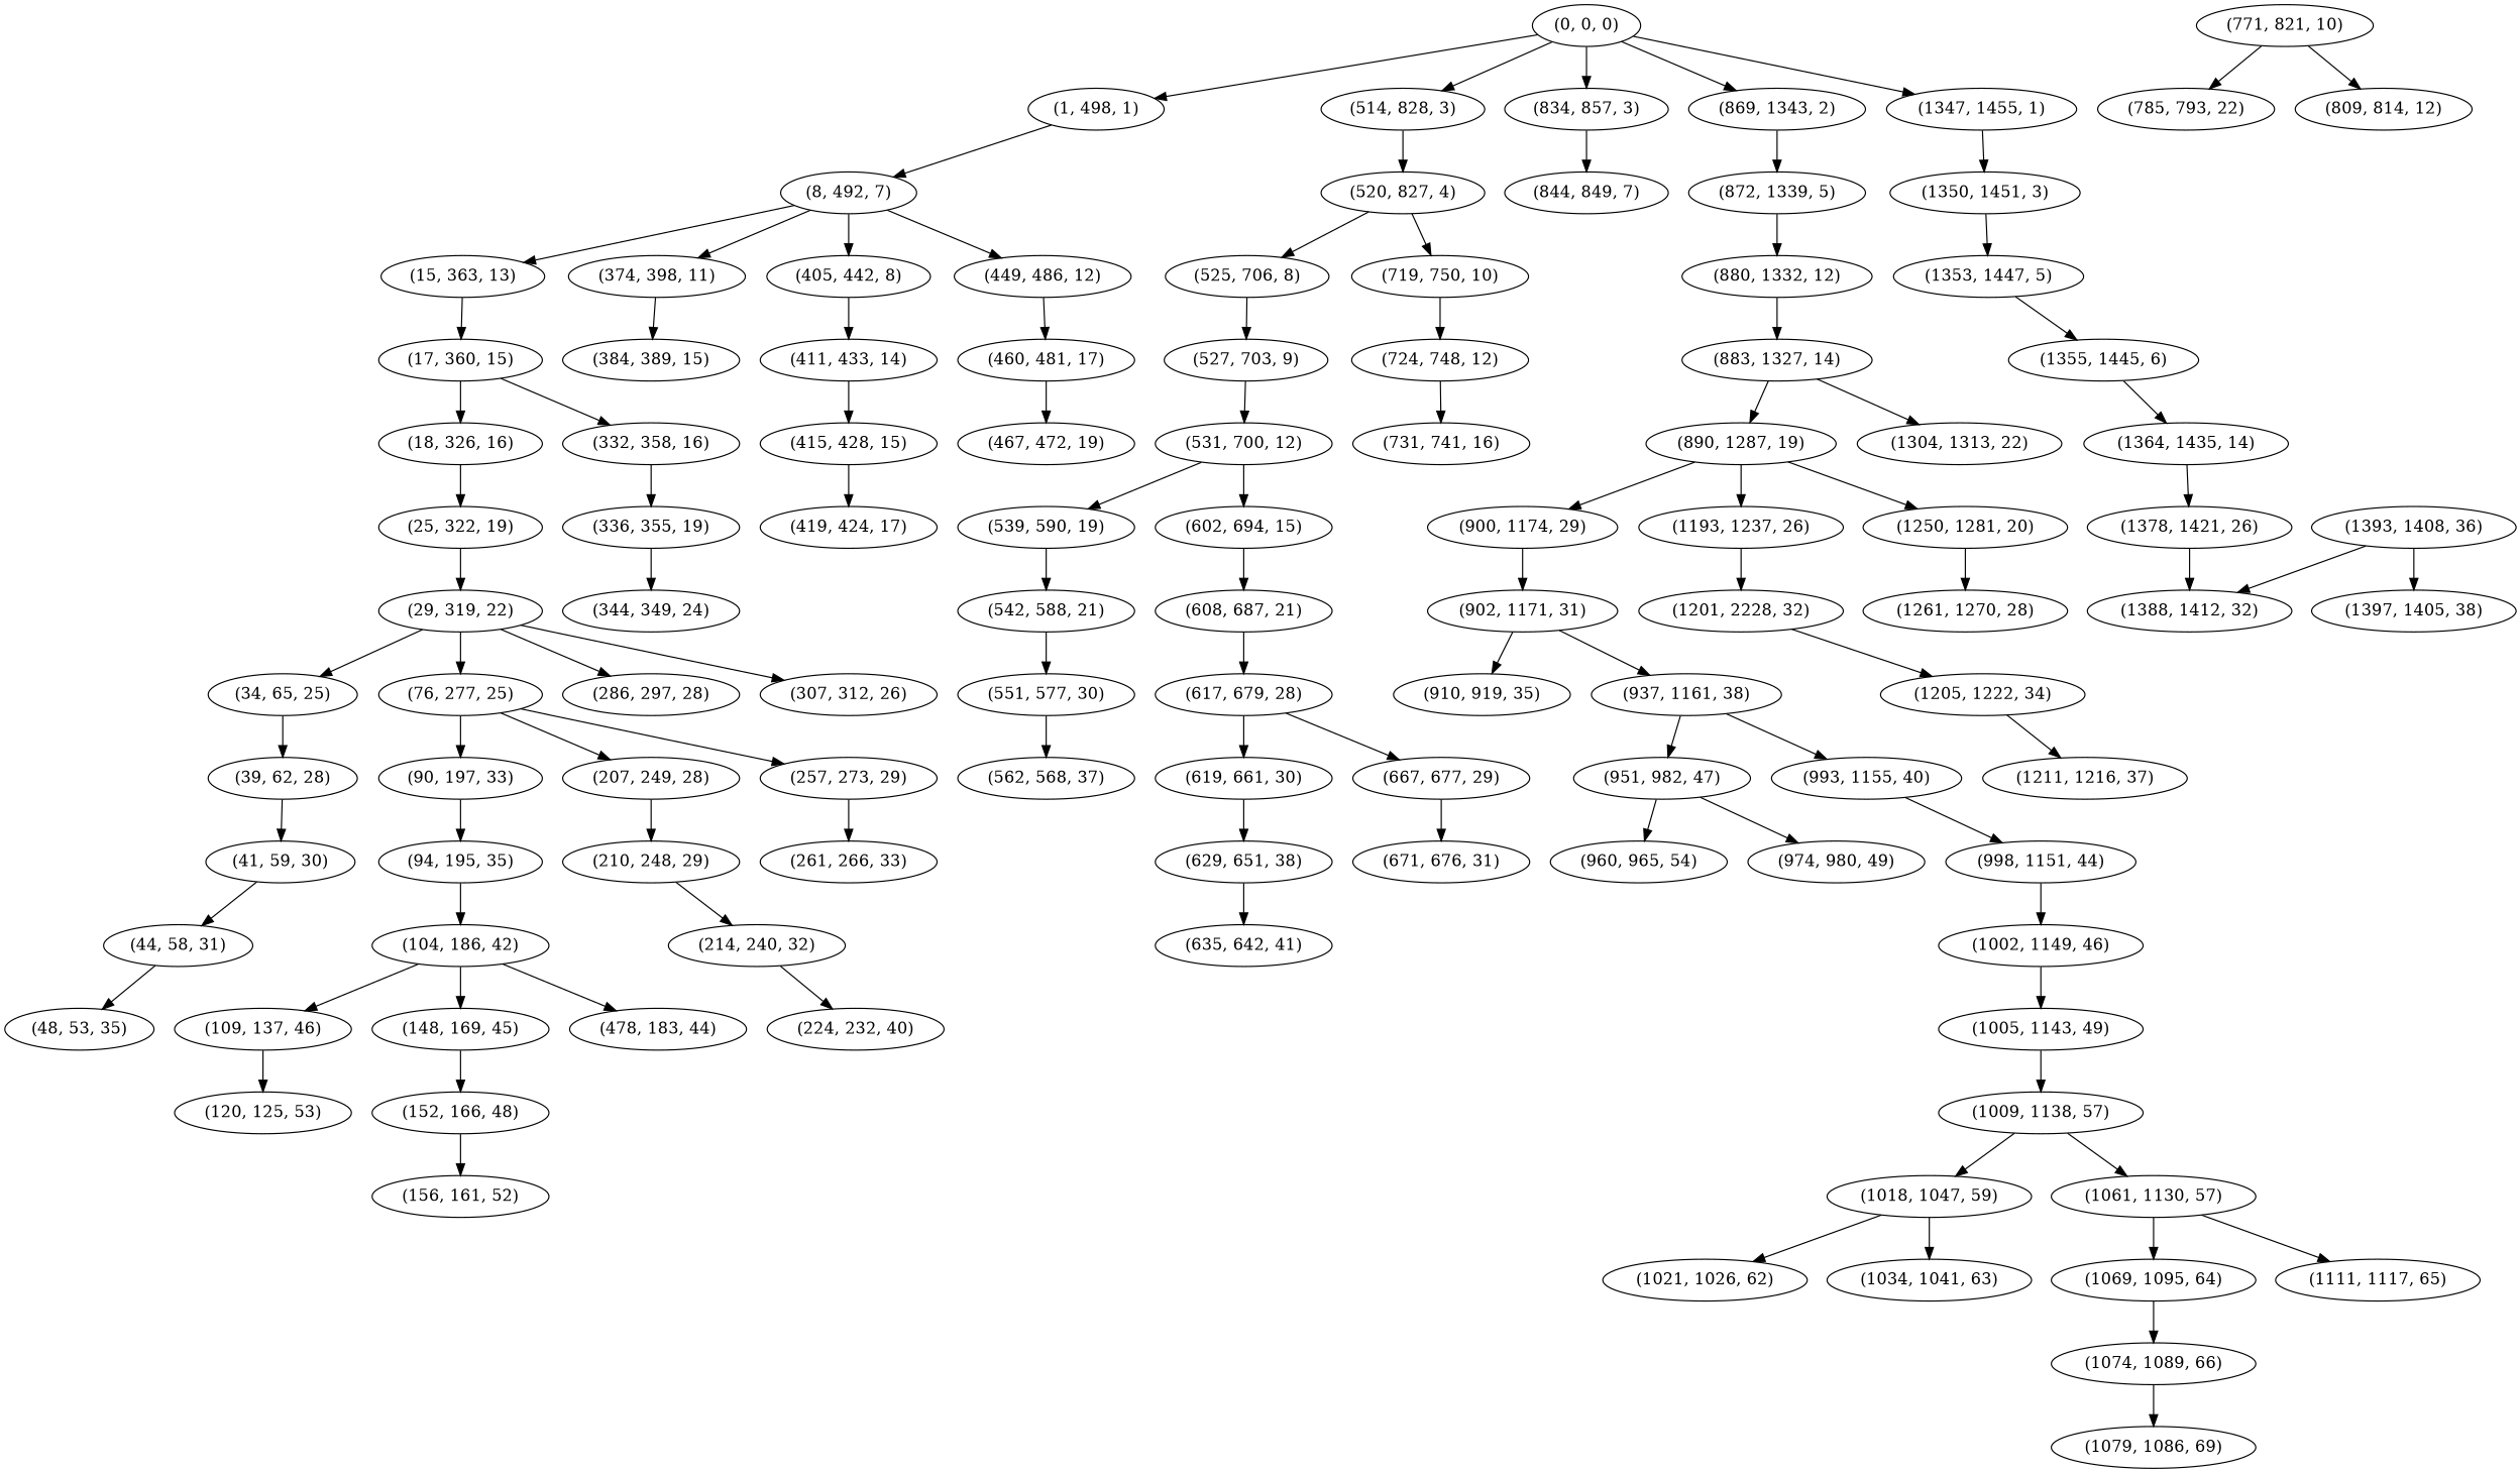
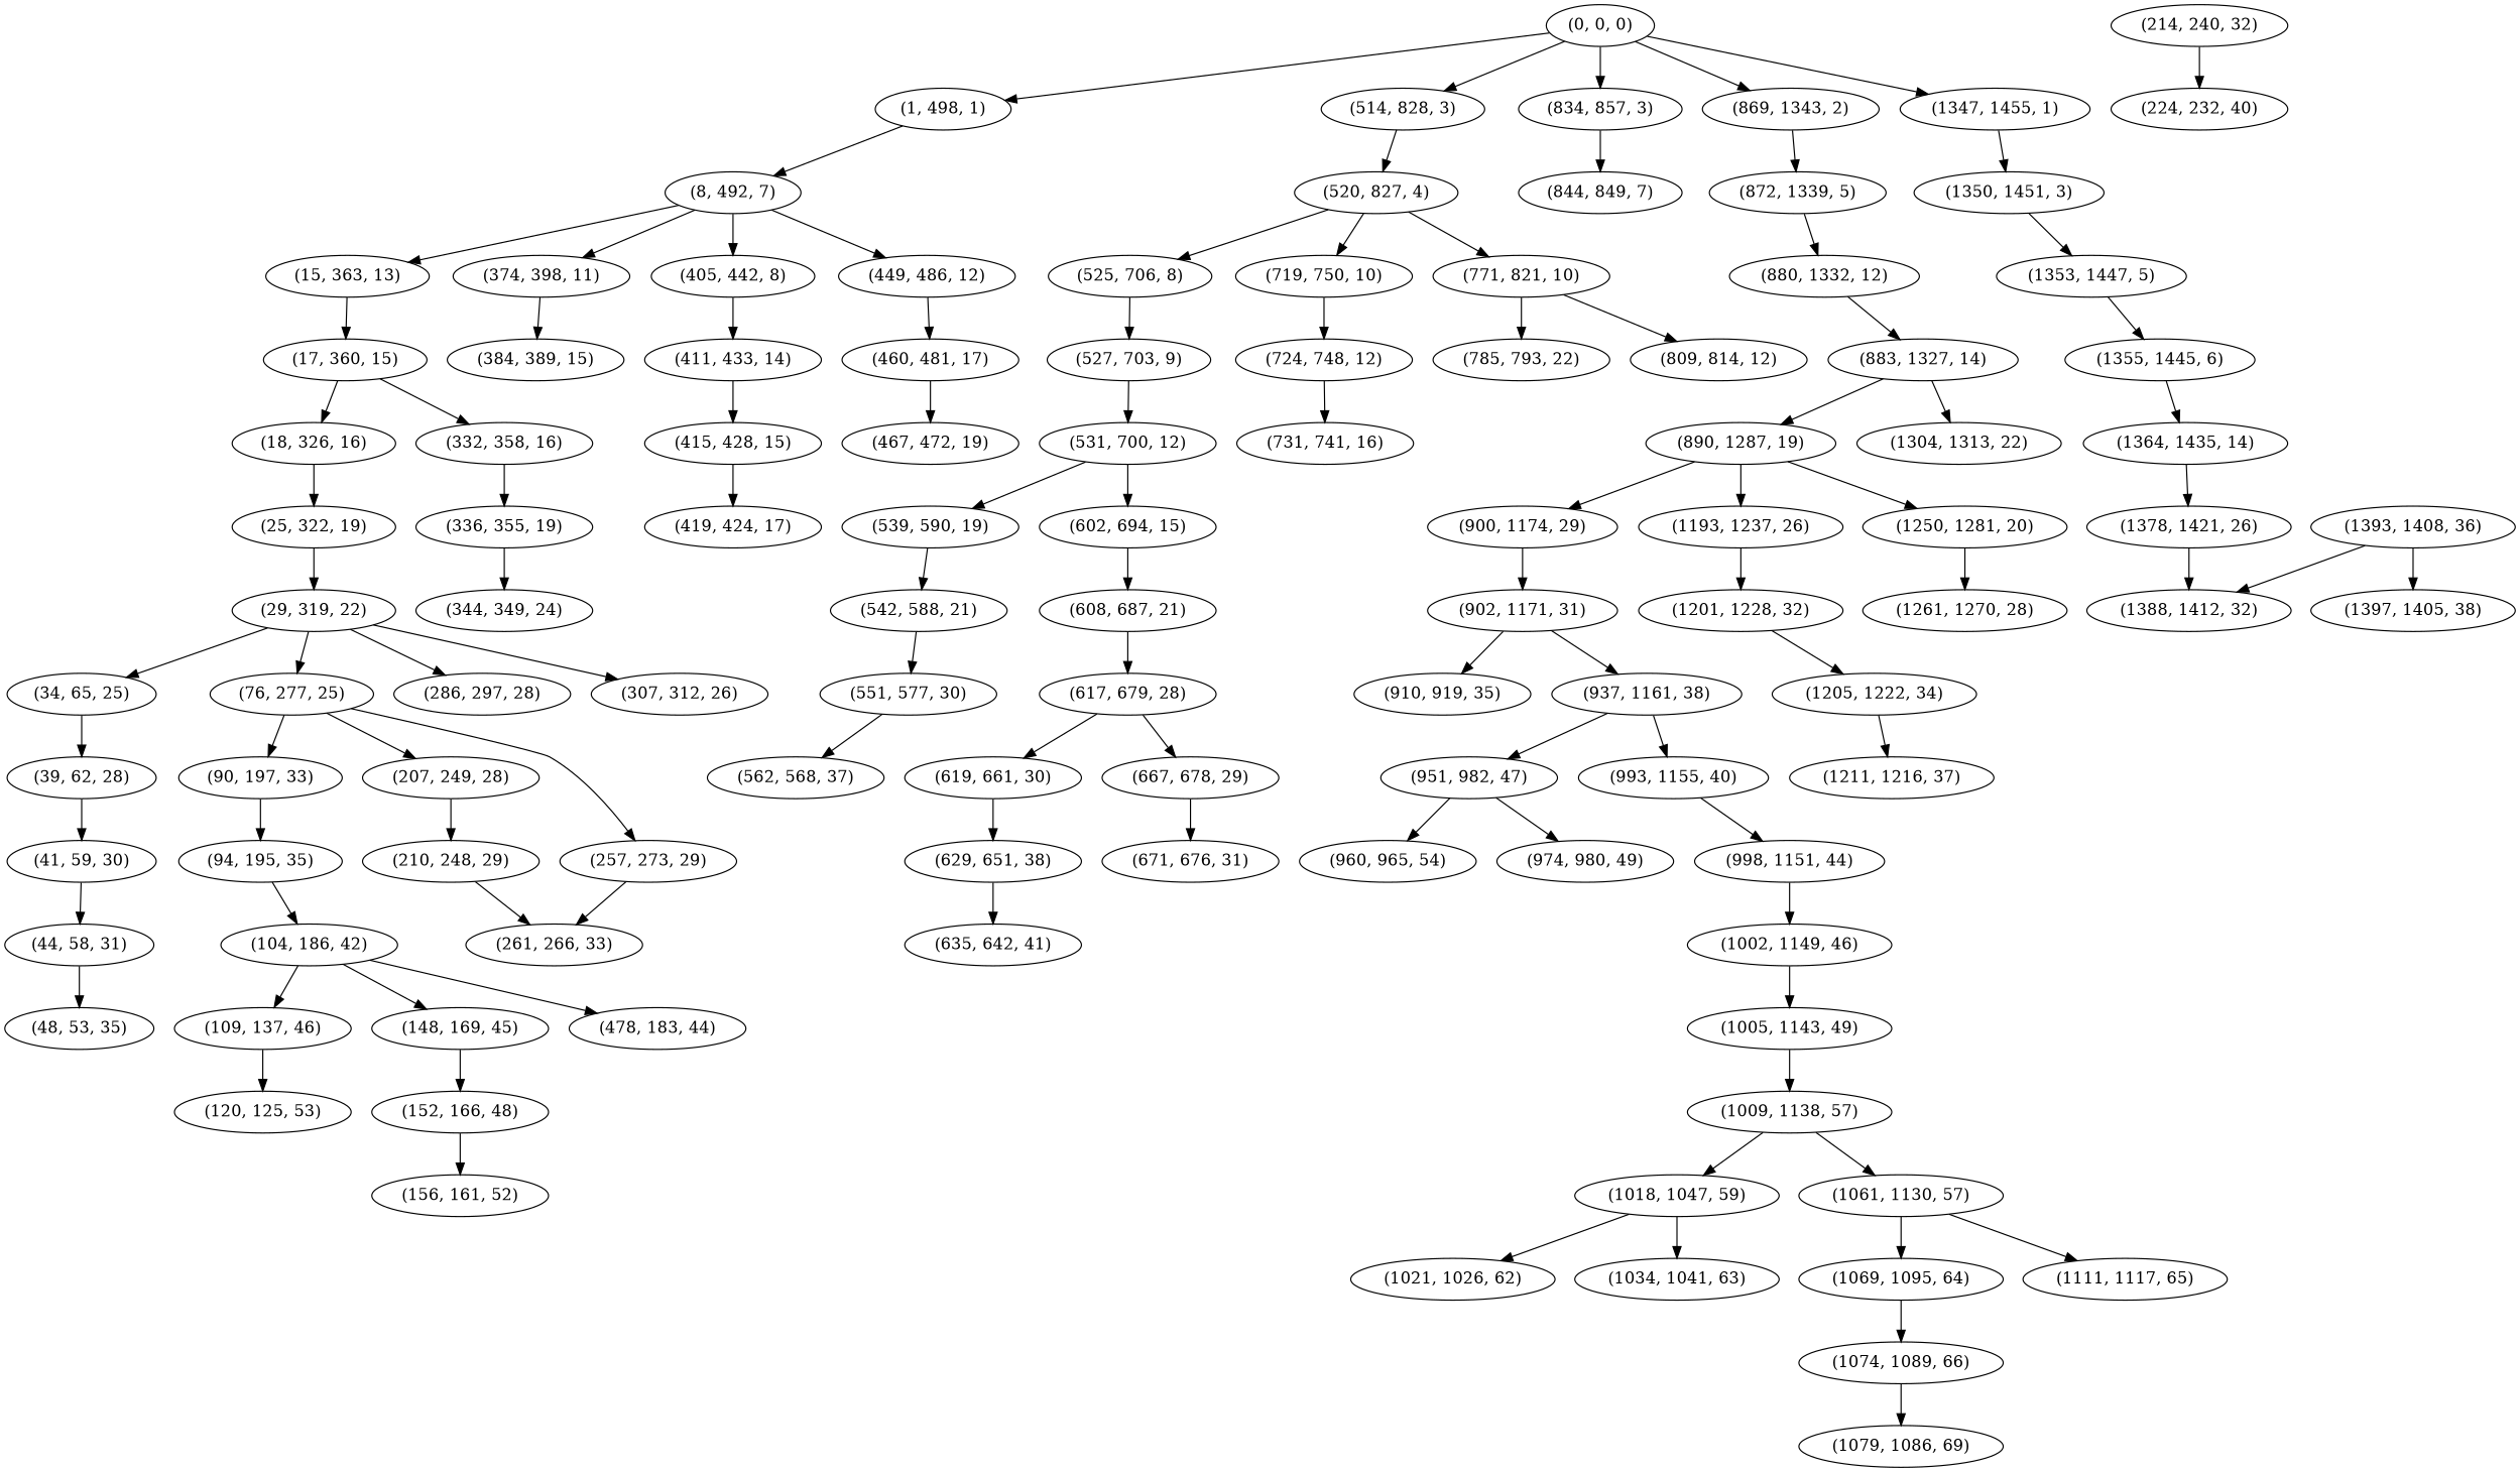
  digraph {
    "(0, 0, 0)"
    "(1, 498, 1)"
    "(514, 828, 3)"
    "(834, 857, 3)"
    "(869, 1343, 2)"
    "(1347, 1455, 1)"
    "(8, 492, 7)"
    "(520, 827, 4)"
    "(844, 849, 7)"
    "(872, 1339, 5)"
    "(1350, 1451, 3)"
    "(15, 363, 13)"
    "(374, 398, 11)"
    "(405, 442, 8)"
    "(449, 486, 12)"
    "(17, 360, 15)"
    "(384, 389, 15)"
    "(411, 433, 14)"
    "(460, 481, 17)"
    "(18, 326, 16)"
    "(332, 358, 16)"
    "(25, 322, 19)"
    "(336, 355, 19)"
    "(29, 319, 22)"
    "(34, 65, 25)"
    "(76, 277, 25)"
    "(286, 297, 28)"
    "(307, 312, 26)"
    "(39, 62, 28)"
    "(90, 197, 33)"
    "(207, 249, 28)"
    "(257, 273, 29)"
    "(41, 59, 30)"
    "(44, 58, 31)"
    "(48, 53, 35)"
    "(94, 195, 35)"
    "(210, 248, 29)"
    "(261, 266, 33)"
    "(104, 186, 42)"
    "(109, 137, 46)"
    "(148, 169, 45)"
    n42 [label="(478, 183, 44)"]
    "(120, 125, 53)"
    "(152, 166, 48)"
    "(156, 161, 52)"
    "(214, 240, 32)"
    "(224, 232, 40)"
    "(344, 349, 24)"
    "(415, 428, 15)"
    "(419, 424, 17)"
    "(467, 472, 19)"
    "(525, 706, 8)"
    "(719, 750, 10)"
    "(771, 821, 10)"
    "(527, 703, 9)"
    "(724, 748, 12)"
    "(785, 793, 22)"
    "(809, 814, 12)"
    "(531, 700, 12)"
    "(539, 590, 19)"
    "(602, 694, 15)"
    "(542, 588, 21)"
    "(608, 687, 21)"
    "(551, 577, 30)"
    "(562, 568, 37)"
    "(617, 679, 28)"
    "(619, 661, 30)"
-   "(667, 678, 29)" [label="(667, 677, 29)"]
+   "(667, 678, 29)"
    "(629, 651, 38)"
    "(671, 676, 31)"
    "(635, 642, 41)"
    "(731, 741, 16)"
    "(880, 1332, 12)"
    "(883, 1327, 14)"
    "(890, 1287, 19)"
    "(1304, 1313, 22)"
    "(900, 1174, 29)"
    "(1193, 1237, 26)"
    "(1250, 1281, 20)"
    "(902, 1171, 31)"
-   "(1201, 1228, 32)" [label="(1201, 2228, 32)"]
+   "(1201, 1228, 32)"
    "(1261, 1270, 28)"
    "(910, 919, 35)"
    "(937, 1161, 38)"
    "(951, 982, 47)"
    "(993, 1155, 40)"
    "(960, 965, 54)"
    "(974, 980, 49)"
    "(998, 1151, 44)"
    "(1002, 1149, 46)"
    "(1005, 1143, 49)"
    n92 [label="(1009, 1138, 57)"]
    "(1018, 1047, 59)"
    "(1061, 1130, 57)"
    "(1021, 1026, 62)"
    "(1034, 1041, 63)"
    "(1069, 1095, 64)"
    "(1111, 1117, 65)"
    "(1074, 1089, 66)"
    "(1079, 1086, 69)"
    "(1205, 1222, 34)"
    "(1211, 1216, 37)"
    "(1353, 1447, 5)"
    "(1355, 1445, 6)"
    "(1364, 1435, 14)"
    "(1378, 1421, 26)"
    "(1388, 1412, 32)"
    "(1393, 1408, 36)"
    "(1397, 1405, 38)"
    "(0, 0, 0)" -> "(1, 498, 1)"
    "(0, 0, 0)" -> "(514, 828, 3)"
    "(0, 0, 0)" -> "(834, 857, 3)"
    "(0, 0, 0)" -> "(869, 1343, 2)"
    "(0, 0, 0)" -> "(1347, 1455, 1)"
    "(1, 498, 1)" -> "(8, 492, 7)"
    "(514, 828, 3)" -> "(520, 827, 4)"
    "(834, 857, 3)" -> "(844, 849, 7)"
    "(869, 1343, 2)" -> "(872, 1339, 5)"
    "(1347, 1455, 1)" -> "(1350, 1451, 3)"
    "(8, 492, 7)" -> "(15, 363, 13)"
    "(8, 492, 7)" -> "(374, 398, 11)"
    "(8, 492, 7)" -> "(405, 442, 8)"
    "(8, 492, 7)" -> "(449, 486, 12)"
    "(520, 827, 4)" -> "(525, 706, 8)"
    "(520, 827, 4)" -> "(719, 750, 10)"
+   "(520, 827, 4)" -> "(771, 821, 10)"
    "(872, 1339, 5)" -> "(880, 1332, 12)"
    "(1350, 1451, 3)" -> "(1353, 1447, 5)"
    "(15, 363, 13)" -> "(17, 360, 15)"
    "(374, 398, 11)" -> "(384, 389, 15)"
    "(405, 442, 8)" -> "(411, 433, 14)"
    "(449, 486, 12)" -> "(460, 481, 17)"
    "(17, 360, 15)" -> "(18, 326, 16)"
    "(17, 360, 15)" -> "(332, 358, 16)"
    "(411, 433, 14)" -> "(415, 428, 15)"
    "(460, 481, 17)" -> "(467, 472, 19)"
    "(18, 326, 16)" -> "(25, 322, 19)"
    "(332, 358, 16)" -> "(336, 355, 19)"
    "(25, 322, 19)" -> "(29, 319, 22)"
    "(336, 355, 19)" -> "(344, 349, 24)"
    "(29, 319, 22)" -> "(34, 65, 25)"
    "(29, 319, 22)" -> "(76, 277, 25)"
    "(29, 319, 22)" -> "(286, 297, 28)"
    "(29, 319, 22)" -> "(307, 312, 26)"
    "(34, 65, 25)" -> "(39, 62, 28)"
    "(76, 277, 25)" -> "(90, 197, 33)"
    "(76, 277, 25)" -> "(207, 249, 28)"
    "(76, 277, 25)" -> "(257, 273, 29)"
    "(39, 62, 28)" -> "(41, 59, 30)"
    "(90, 197, 33)" -> "(94, 195, 35)"
    "(207, 249, 28)" -> "(210, 248, 29)"
    "(257, 273, 29)" -> "(261, 266, 33)"
    "(41, 59, 30)" -> "(44, 58, 31)"
    "(44, 58, 31)" -> "(48, 53, 35)"
    "(94, 195, 35)" -> "(104, 186, 42)"
-   "(210, 248, 29)" -> "(214, 240, 32)"
+   "(210, 248, 29)" -> "(261, 266, 33)"
    "(104, 186, 42)" -> "(109, 137, 46)"
    "(104, 186, 42)" -> "(148, 169, 45)"
    "(104, 186, 42)" -> n42
    "(109, 137, 46)" -> "(120, 125, 53)"
    "(148, 169, 45)" -> "(152, 166, 48)"
    "(152, 166, 48)" -> "(156, 161, 52)"
    "(214, 240, 32)" -> "(224, 232, 40)"
    "(415, 428, 15)" -> "(419, 424, 17)"
    "(525, 706, 8)" -> "(527, 703, 9)"
    "(719, 750, 10)" -> "(724, 748, 12)"
    "(771, 821, 10)" -> "(785, 793, 22)"
    "(771, 821, 10)" -> "(809, 814, 12)"
    "(527, 703, 9)" -> "(531, 700, 12)"
    "(724, 748, 12)" -> "(731, 741, 16)"
    "(531, 700, 12)" -> "(539, 590, 19)"
    "(531, 700, 12)" -> "(602, 694, 15)"
    "(539, 590, 19)" -> "(542, 588, 21)"
    "(602, 694, 15)" -> "(608, 687, 21)"
    "(542, 588, 21)" -> "(551, 577, 30)"
    "(608, 687, 21)" -> "(617, 679, 28)"
    "(551, 577, 30)" -> "(562, 568, 37)"
    "(617, 679, 28)" -> "(619, 661, 30)"
    "(617, 679, 28)" -> "(667, 678, 29)"
    "(619, 661, 30)" -> "(629, 651, 38)"
    "(667, 678, 29)" -> "(671, 676, 31)"
    "(629, 651, 38)" -> "(635, 642, 41)"
    "(880, 1332, 12)" -> "(883, 1327, 14)"
    "(883, 1327, 14)" -> "(890, 1287, 19)"
    "(883, 1327, 14)" -> "(1304, 1313, 22)"
    "(890, 1287, 19)" -> "(900, 1174, 29)"
    "(890, 1287, 19)" -> "(1193, 1237, 26)"
    "(890, 1287, 19)" -> "(1250, 1281, 20)"
    "(900, 1174, 29)" -> "(902, 1171, 31)"
    "(1193, 1237, 26)" -> "(1201, 1228, 32)"
    "(1250, 1281, 20)" -> "(1261, 1270, 28)"
    "(902, 1171, 31)" -> "(910, 919, 35)"
    "(902, 1171, 31)" -> "(937, 1161, 38)"
    "(1201, 1228, 32)" -> "(1205, 1222, 34)"
    "(937, 1161, 38)" -> "(951, 982, 47)"
    "(937, 1161, 38)" -> "(993, 1155, 40)"
    "(951, 982, 47)" -> "(960, 965, 54)"
    "(951, 982, 47)" -> "(974, 980, 49)"
    "(993, 1155, 40)" -> "(998, 1151, 44)"
    "(998, 1151, 44)" -> "(1002, 1149, 46)"
    "(1002, 1149, 46)" -> "(1005, 1143, 49)"
    "(1005, 1143, 49)" -> n92
    n92 -> "(1018, 1047, 59)"
    n92 -> "(1061, 1130, 57)"
    "(1018, 1047, 59)" -> "(1021, 1026, 62)"
    "(1018, 1047, 59)" -> "(1034, 1041, 63)"
    "(1061, 1130, 57)" -> "(1069, 1095, 64)"
    "(1061, 1130, 57)" -> "(1111, 1117, 65)"
    "(1069, 1095, 64)" -> "(1074, 1089, 66)"
    "(1074, 1089, 66)" -> "(1079, 1086, 69)"
    "(1205, 1222, 34)" -> "(1211, 1216, 37)"
    "(1353, 1447, 5)" -> "(1355, 1445, 6)"
    "(1355, 1445, 6)" -> "(1364, 1435, 14)"
    "(1364, 1435, 14)" -> "(1378, 1421, 26)"
    "(1378, 1421, 26)" -> "(1388, 1412, 32)"
    "(1393, 1408, 36)" -> "(1388, 1412, 32)"
    "(1393, 1408, 36)" -> "(1397, 1405, 38)"
  }
